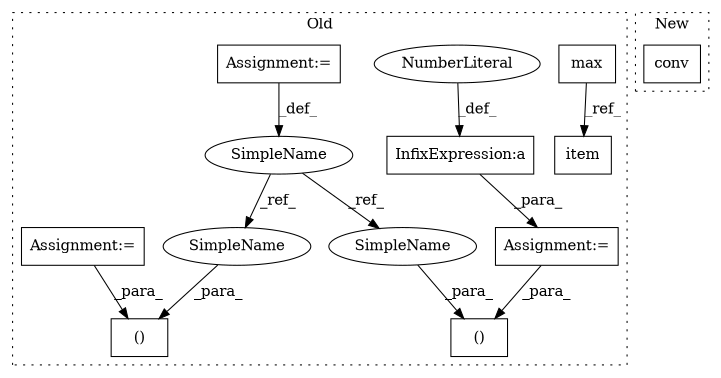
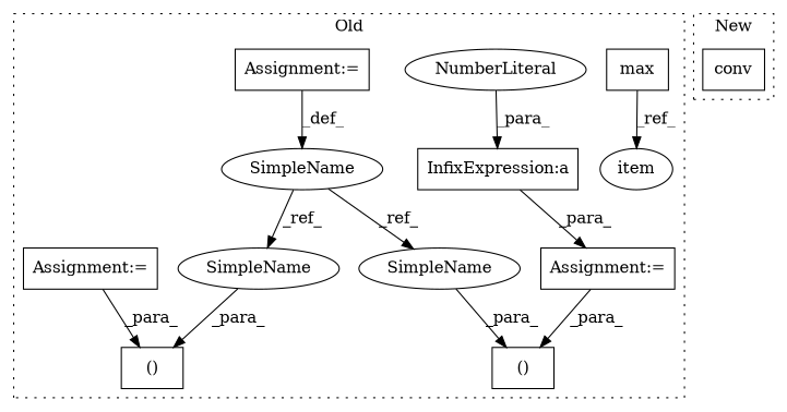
  digraph {
    node [a=32 l=11 s=222 shape=box]
    n1 [l=5 label=max s=417]
    n2 [a=27 l=3 label="InfixExpression:a" s=429]
    n3 [a=106 l=33 label="()" s=459]
-   n4 [l=6 label=item s=423]
+   n4 [l=6 label=item s=423 shape=ellipse]
    n5 [a=34 l=1 label=NumberLiteral s=432 shape=ellipse]
    n6 [a=42 label=SimpleName shape=ellipse]
    n7 [a=106 l=36 label="()" s=257]
    n8 [a=7 l=1 label="Assignment:=" s=404]
    n9 [a=7 l=12 label="Assignment:=" s=181]
    n10 [a=7 label="Assignment:="]
    n11 [a=42 label=SimpleName s=257 shape=ellipse]
    n12 [a=42 label=SimpleName s=481 shape=ellipse]
    n13 [l="5,1" label=conv s="812,835"]
    subgraph cluster_1 {
      label=Old
      style=dotted
      n1
      n2
      n3
      n4
      n5
      n6
      n7
      n8
      n9
      n10
      n11
      n12
    }
    subgraph cluster_2 {
      label=New
      style=dotted
      n13
    }
    n1 -> n4 [label=_ref_]
    n2 -> n8 [label=_para_]
-   n5 -> n2 [label=_def_]
+   n5 -> n2 [label=_para_]
    n6 -> n11 [label=_ref_]
    n6 -> n12 [label=_ref_]
    n8 -> n3 [label=_para_]
    n9 -> n7 [label=_para_]
    n10 -> n6 [label=_def_]
    n11 -> n7 [label=_para_]
    n12 -> n3 [label=_para_]
  }
